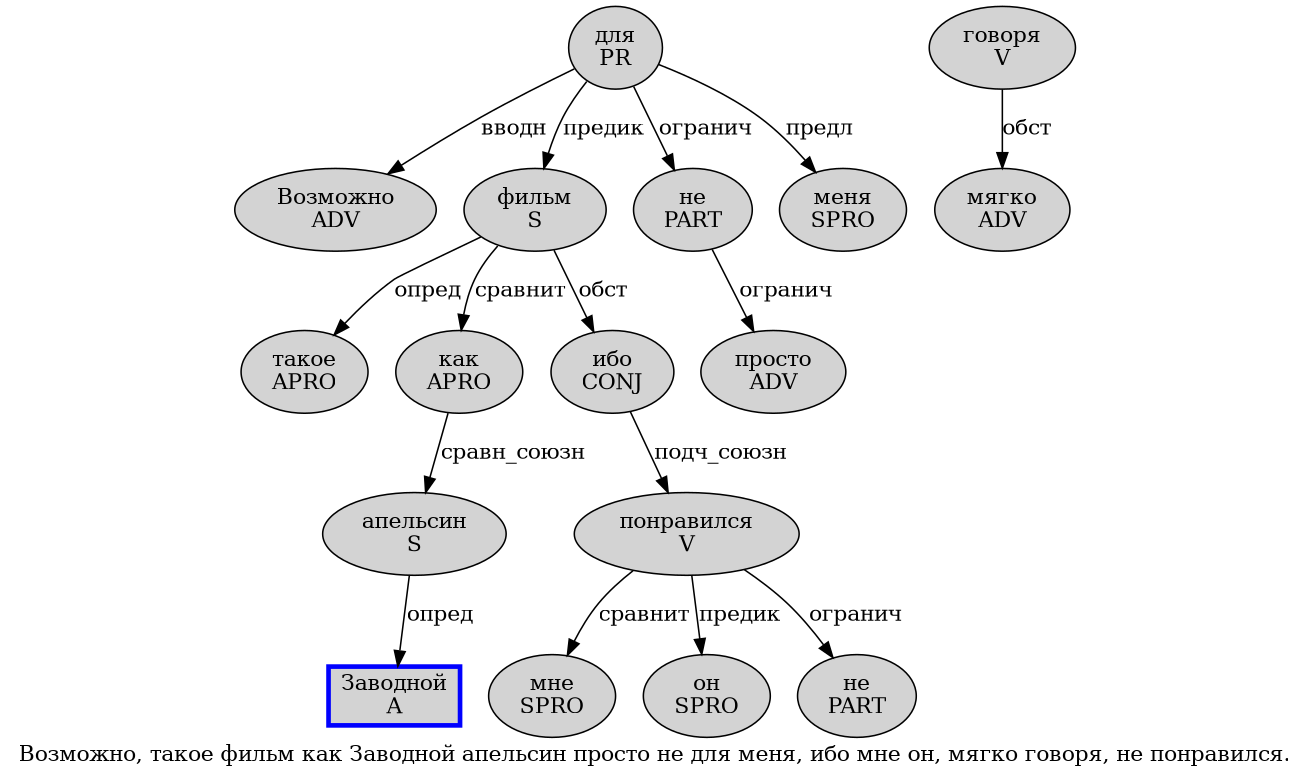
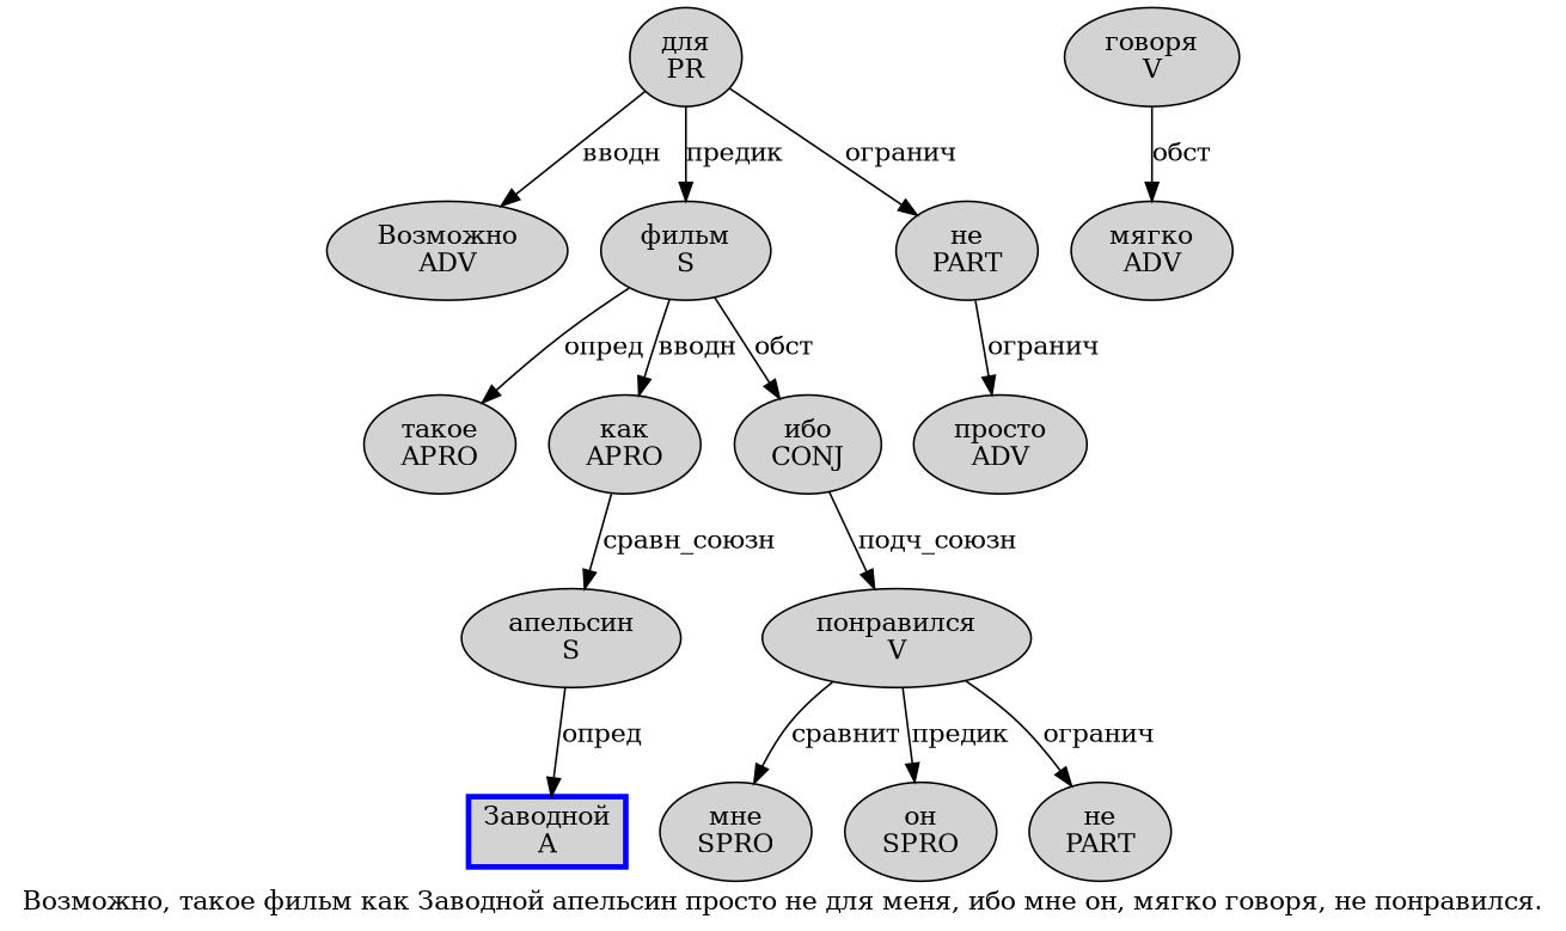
  digraph {
    fontname="DejaVu Serif"
    label="Возможно, такое фильм как Заводной апельсин просто не для меня, ибо мне он, мягко говоря, не понравился."
    node [fillcolor=lightgray fontname="DejaVu Serif" penwidth=1 shape=ellipse style=filled]
    edge [fontname="DejaVu Serif"]
    n1 [label="Возможно\nADV"]
    n2 [label="такое\nAPRO"]
    n3 [label="фильм\nS"]
    n4 [label="как\nAPRO"]
    n5 [label="ибо\nCONJ"]
    n6 [label="апельсин\nS"]
    n7 [color=blue label="Заводной\nA" penwidth=3 shape=box]
    n8 [label="просто\nADV"]
    n9 [label="не\nPART"]
    n10 [label="для\nPR"]
-   n11 [label="меня\nSPRO"]
    n12 [label="понравился\nV"]
    n13 [label="мне\nSPRO"]
    n14 [label="он\nSPRO"]
    n15 [label="не\nPART"]
    n16 [label="мягко\nADV"]
    n17 [label="говоря\nV"]
    n3 -> n2 [label="опред"]
-   n3 -> n4 [label="сравнит"]
+   n3 -> n4 [label="вводн"]
    n3 -> n5 [label="обст"]
    n4 -> n6 [label="сравн_союзн"]
    n5 -> n12 [label="подч_союзн"]
    n6 -> n7 [label="опред"]
    n9 -> n8 [label="огранич"]
    n10 -> n1 [label="вводн"]
    n10 -> n3 [label="предик"]
    n10 -> n9 [label="огранич"]
-   n10 -> n11 [label="предл"]
    n12 -> n13 [label="сравнит"]
    n12 -> n14 [label="предик"]
    n12 -> n15 [label="огранич"]
    n17 -> n16 [label="обст"]
  }
